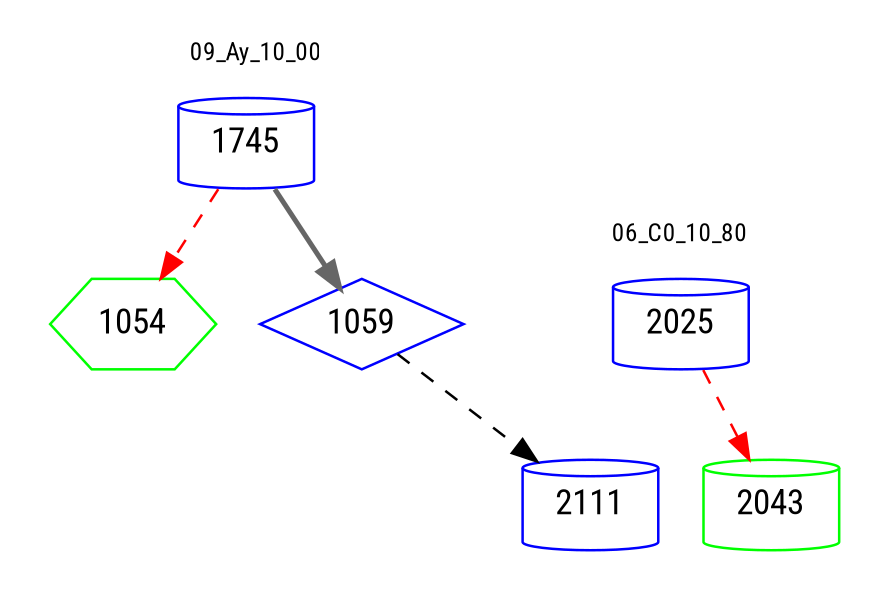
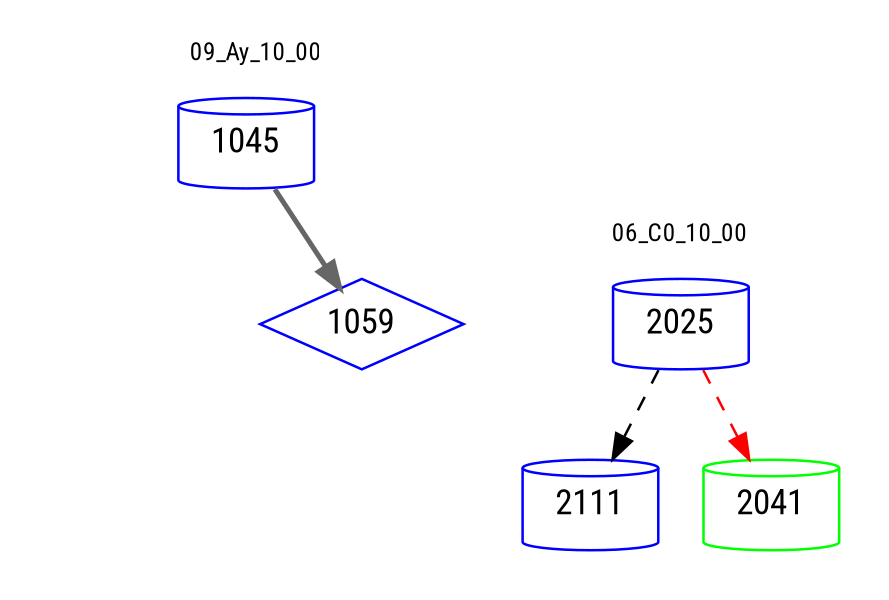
  digraph {
    fontname="Roboto Condensed"
    node [color=blue fontname="Roboto Condensed" shape=cylinder]
    edge [color=red fontname="Roboto Condensed" style=dashed]
-   n1 [label=1745]
-   n2 [color=green label=1054 shape=hexagon]
+   n1 [label=1045]
    n3 [label=1059 shape=diamond]
    n4 [label=2025]
-   n5 [color=green label=2043]
+   n5 [color=green label=2041]
    n6 [label=2111]
    subgraph cluster_1 {
      color=white
      fontsize=10
      label="09_Ay_10_00"
      n1
-     n2
      n3
    }
    subgraph cluster_2 {
      color=white
      fontsize=10
-     label="06_C0_10_80"
+     label="06_C0_10_00"
      n4
      n5
      n6
    }
-   n1 -> n2
    n1 -> n3 [color=gray40 style=bold]
    n4 -> n5
-   n3 -> n6 [color=black]
+   n4 -> n6 [color=black]
  }
